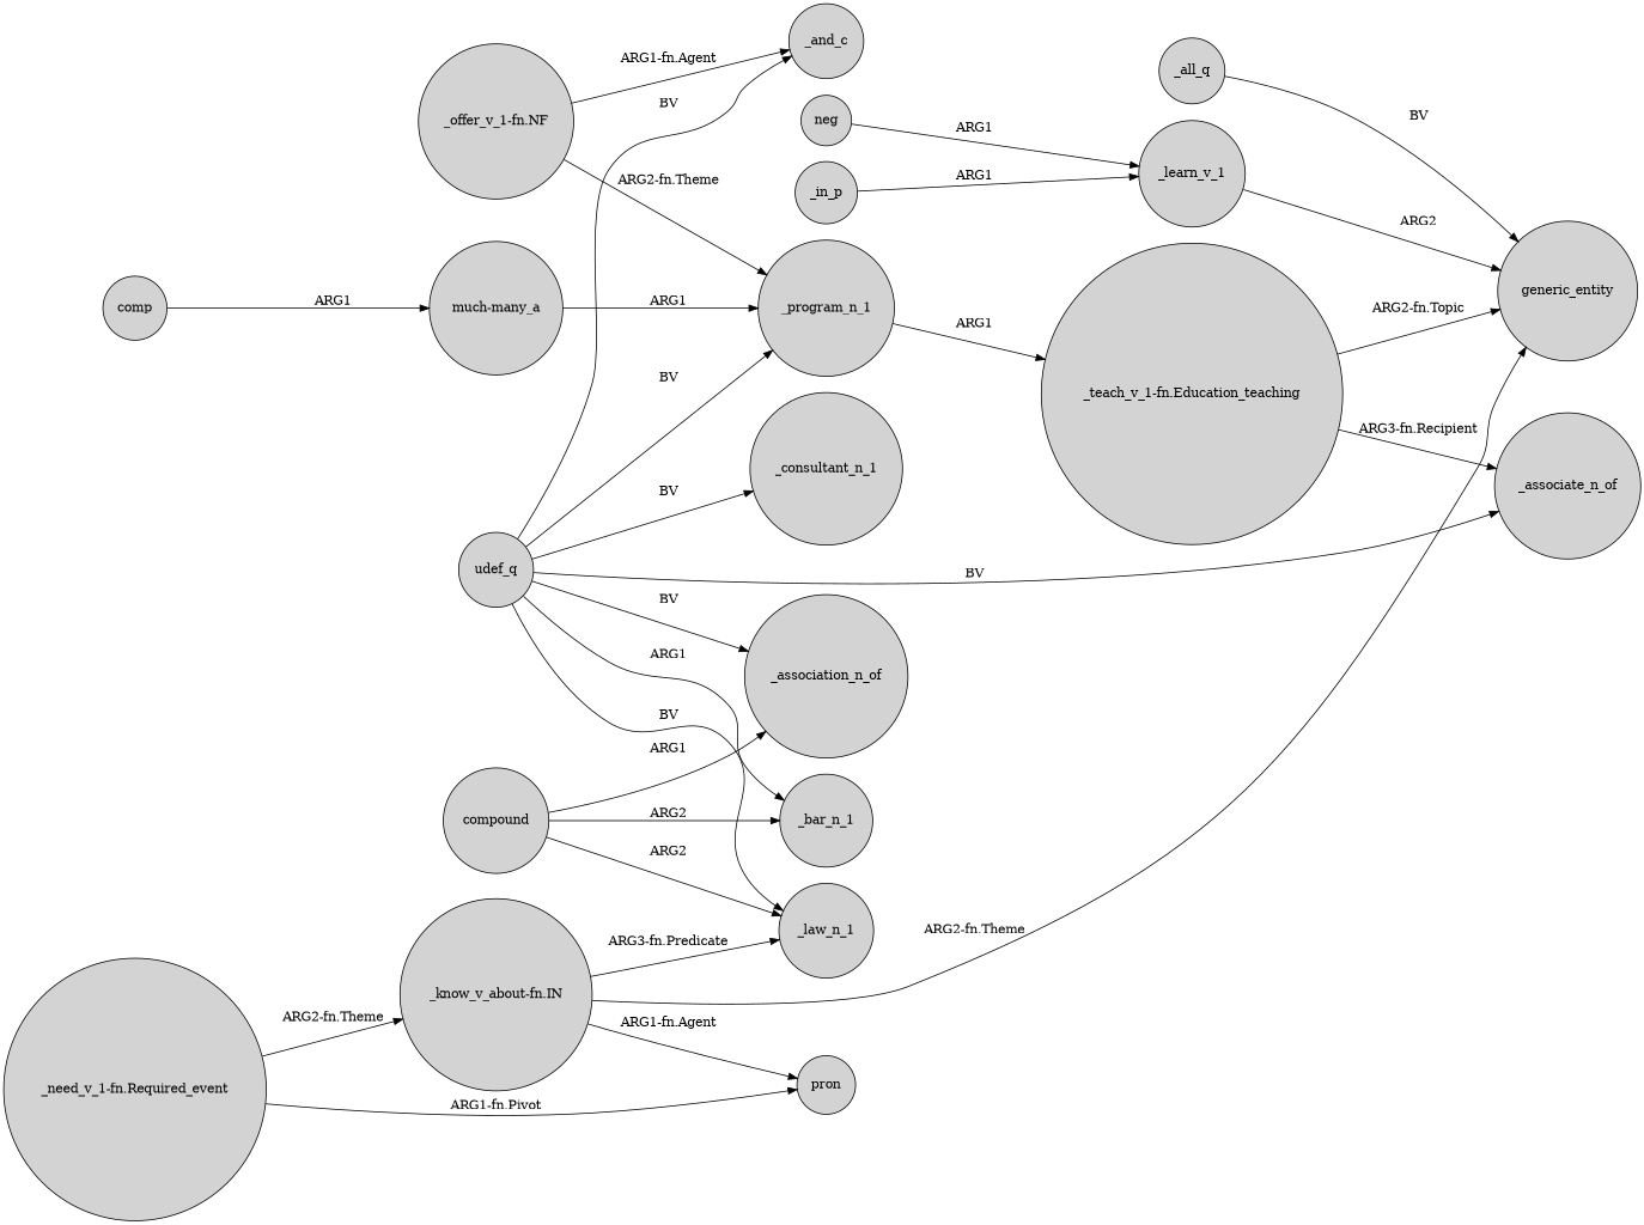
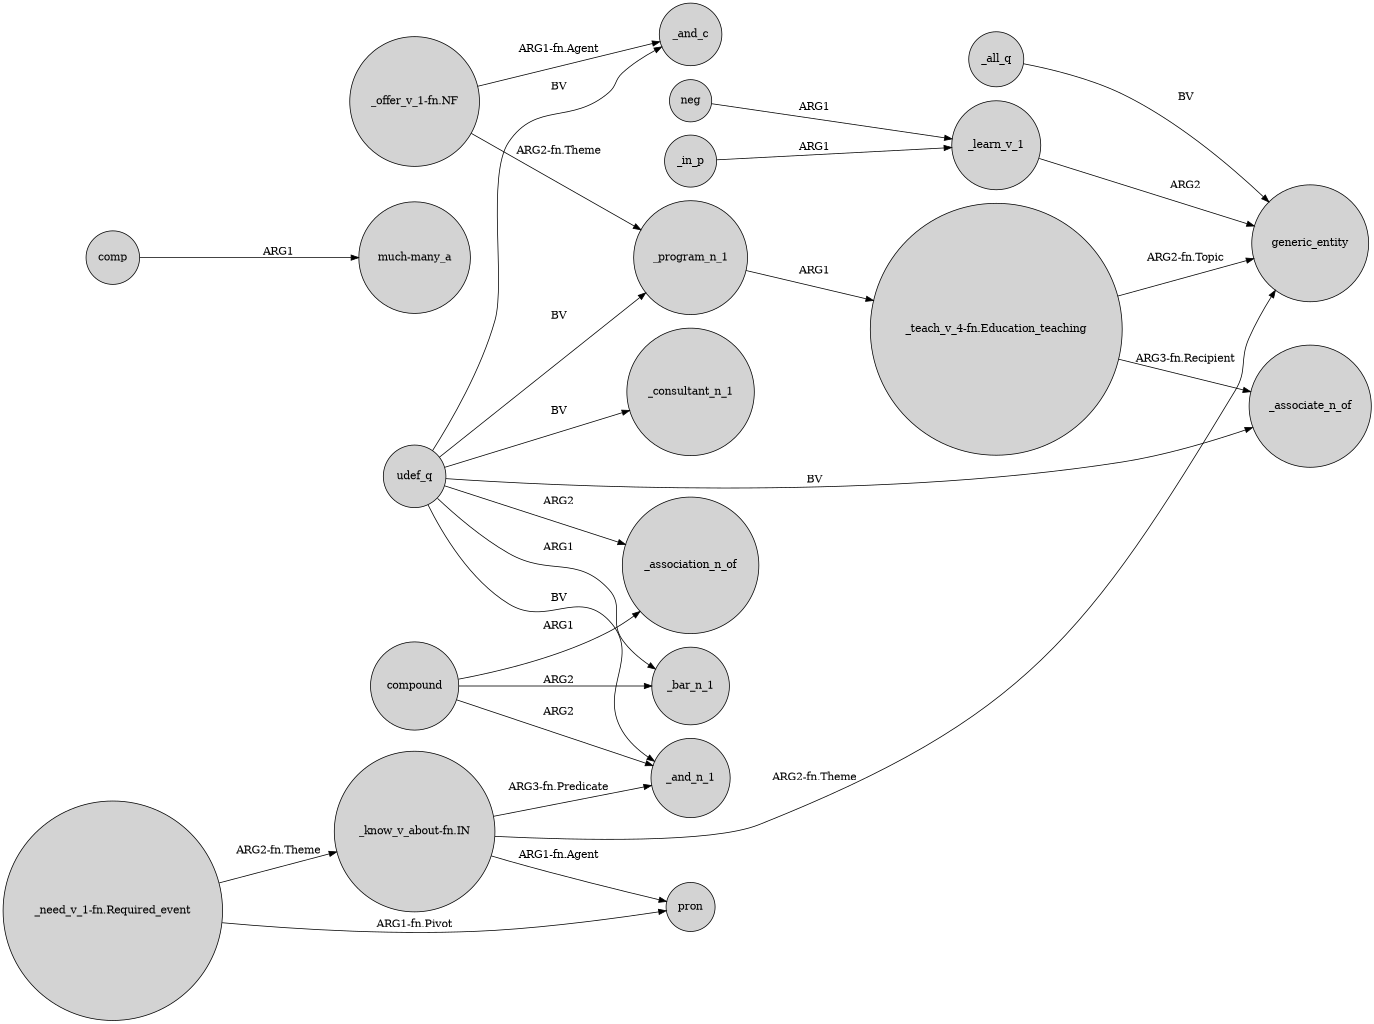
  digraph {
    rankdir=LR
    node [shape=circle style=filled]
    neg
    _learn_v_1
    generic_entity
    "_offer_v_1-fn.NF"
    _program_n_1
    _and_c
-   "_teach_v_1-fn.Education_teaching"
+   "_teach_v_1-fn.Education_teaching" [label="_teach_v_4-fn.Education_teaching"]
    _associate_n_of
    compound
    _bar_n_1
-   _law_n_1
+   _law_n_1 [label=_and_n_1]
    _association_n_of
    "_need_v_1-fn.Required_event"
    pron
    "_know_v_about-fn.IN"
    udef_q
    _consultant_n_1
    _all_q
    comp
    "much-many_a"
    _in_p
    neg -> _learn_v_1 [label=ARG1]
    _learn_v_1 -> generic_entity [label=ARG2]
    "_offer_v_1-fn.NF" -> _program_n_1 [label="ARG2-fn.Theme"]
    "_offer_v_1-fn.NF" -> _and_c [label="ARG1-fn.Agent"]
    _program_n_1 -> "_teach_v_1-fn.Education_teaching" [label=ARG1]
    "_teach_v_1-fn.Education_teaching" -> generic_entity [label="ARG2-fn.Topic"]
    "_teach_v_1-fn.Education_teaching" -> _associate_n_of [label="ARG3-fn.Recipient"]
    compound -> _bar_n_1 [label=ARG2]
    compound -> _law_n_1 [label=ARG2]
    compound -> _association_n_of [label=ARG1]
    "_need_v_1-fn.Required_event" -> pron [label="ARG1-fn.Pivot"]
    "_need_v_1-fn.Required_event" -> "_know_v_about-fn.IN" [label="ARG2-fn.Theme"]
    "_know_v_about-fn.IN" -> generic_entity [label="ARG2-fn.Theme"]
    "_know_v_about-fn.IN" -> _law_n_1 [label="ARG3-fn.Predicate"]
    "_know_v_about-fn.IN" -> pron [label="ARG1-fn.Agent"]
    udef_q -> _program_n_1 [label=BV]
    udef_q -> _and_c [label=BV]
    udef_q -> _associate_n_of [label=BV]
    udef_q -> _bar_n_1 [label=ARG1]
    udef_q -> _law_n_1 [label=BV]
-   udef_q -> _association_n_of [label=BV]
+   udef_q -> _association_n_of [label=ARG2]
    udef_q -> _consultant_n_1 [label=BV]
    _all_q -> generic_entity [label=BV]
    comp -> "much-many_a" [label=ARG1]
-   "much-many_a" -> _program_n_1 [label=ARG1]
    _in_p -> _learn_v_1 [label=ARG1]
  }
